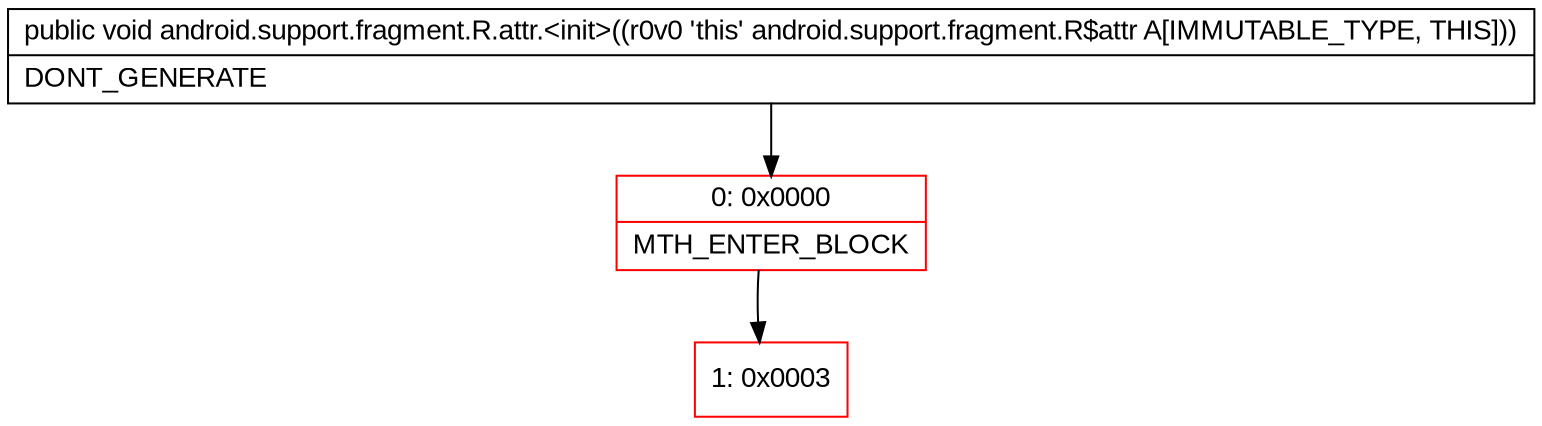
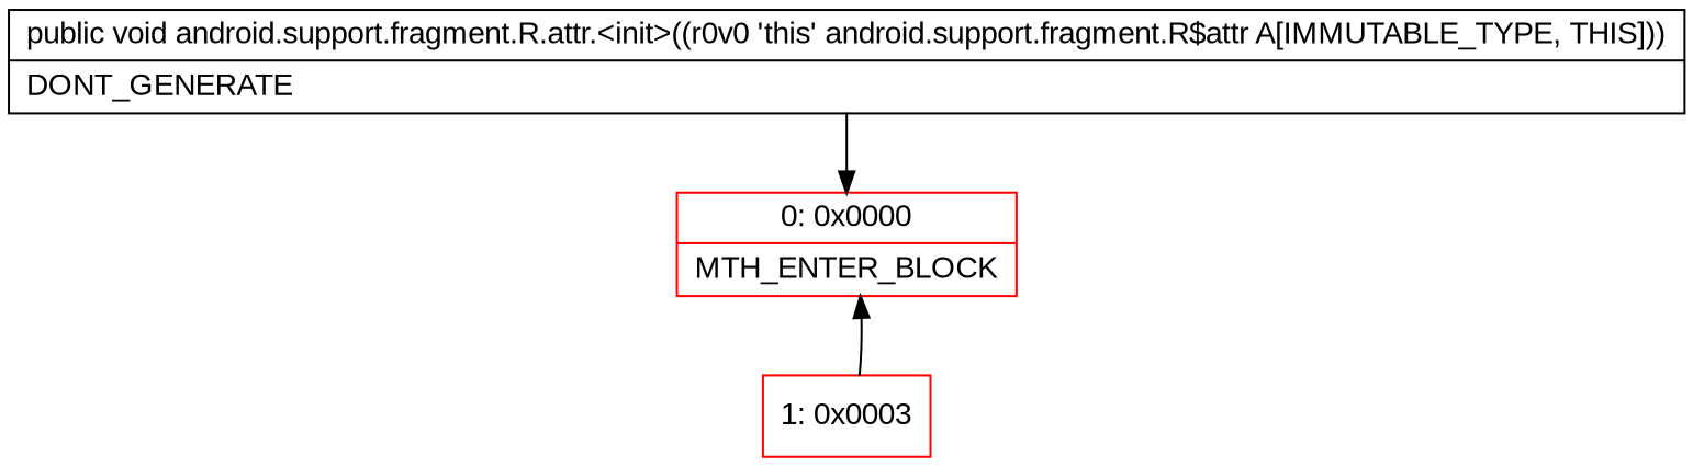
  digraph {
    fontname="Liberation Sans"
    node [color=red shape=record fontname="Liberation Sans"]
    edge [fontname="Liberation Sans"]
    n1 [label="{0\:\ 0x0000|MTH_ENTER_BLOCK\l}"]
    n2 [label="{1\:\ 0x0003}"]
    n3 [label="{public void android.support.fragment.R.attr.\<init\>((r0v0 'this' android.support.fragment.R$attr A[IMMUTABLE_TYPE, THIS]))  | DONT_GENERATE\l}" color=""]
    subgraph cluster_1 {
      label="R(0)"
    }
-   n1 -> n2
+   n2 -> n1
    n3 -> n1
  }
